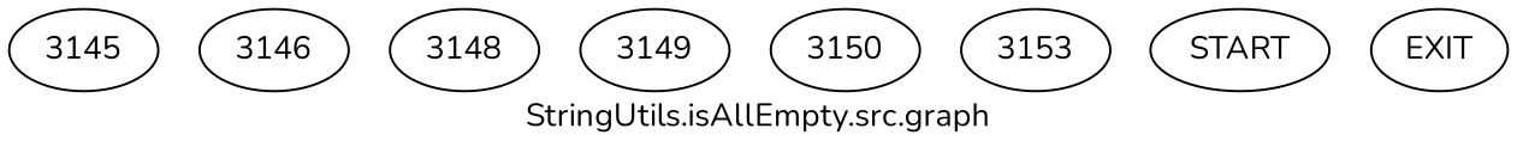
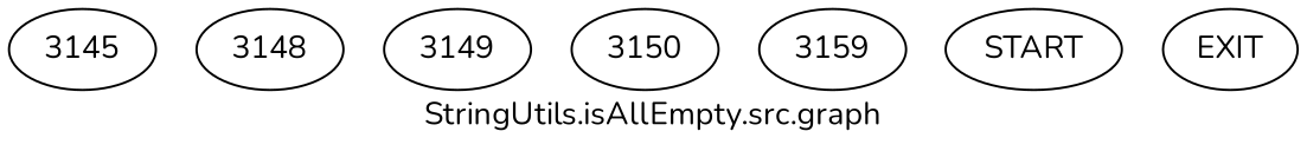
  digraph {
    label="StringUtils.isAllEmpty.src.graph"
    fontname=Nunito
    node [fontname=Nunito]
    n1 [label=3145]
-   n2 [label=3146]
    n3 [label=3148]
    n4 [label=3149]
    n5 [label=3150]
-   n6 [label=3153]
+   n6 [label=3159]
    n7 [label=START]
    n8 [label=EXIT]
  }
